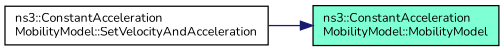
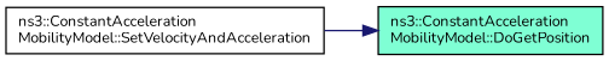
  digraph {
    rankdir=RL
    fontname=Nunito
    node [color=black fontname=Nunito fontsize=10 shape=record style=filled]
-   n1 [fillcolor=aquamarine fontcolor=black height=0.2 label="ns3::ConstantAcceleration\lMobilityModel::MobilityModel" width=0.4]
+   n1 [fillcolor=aquamarine fontcolor=black height=0.2 label="ns3::ConstantAcceleration\lMobilityModel::DoGetPosition" width=0.4]
    n2 [fillcolor=white height=0.2 label="ns3::ConstantAcceleration\lMobilityModel::SetVelocityAndAcceleration" width=0.4]
    n1 -> n2 [color=midnightblue dir=back fontname=Nunito fontsize=10 labelfontname=Helvetica labelfontsize=10 style=solid]
  }
